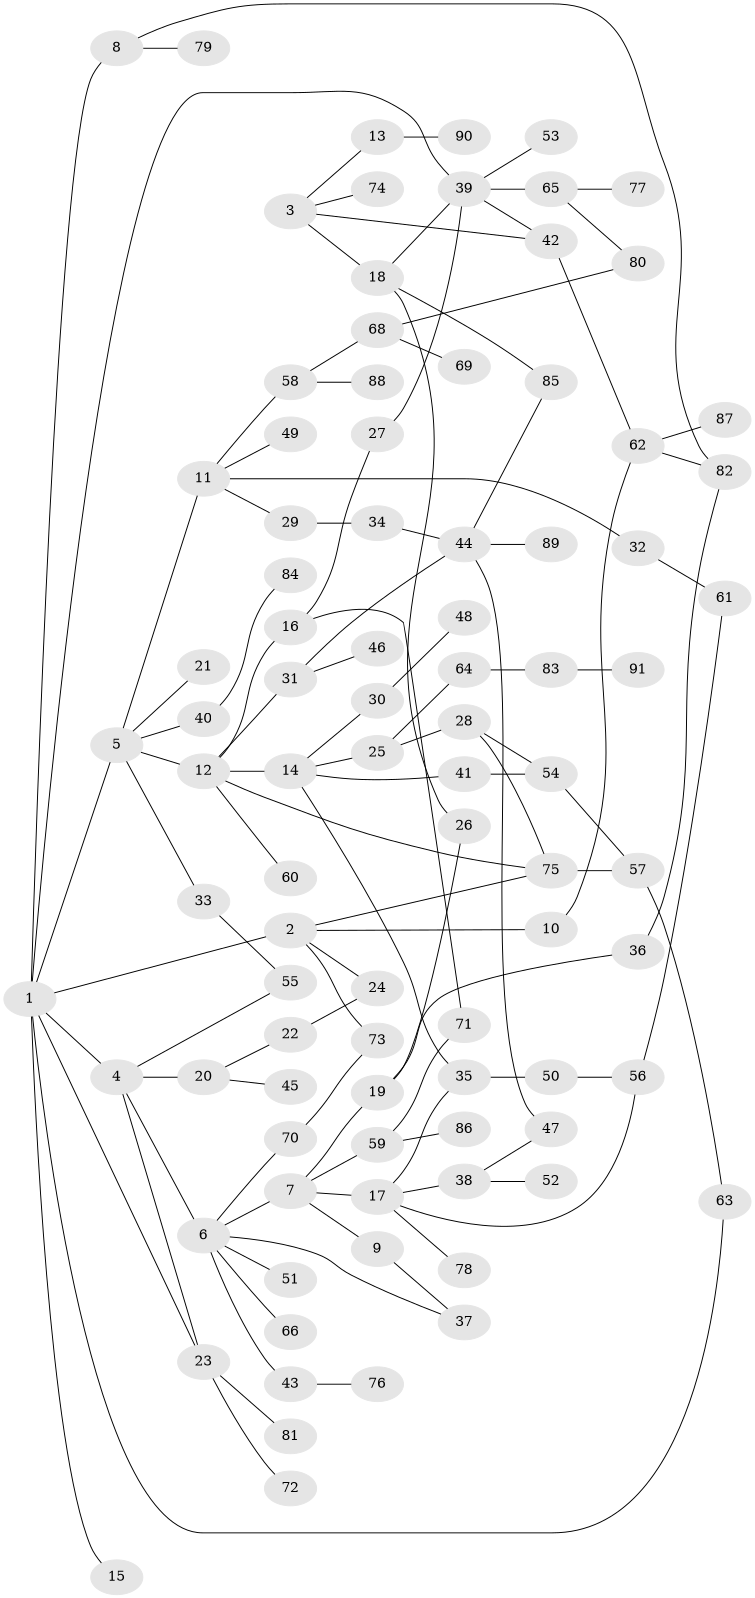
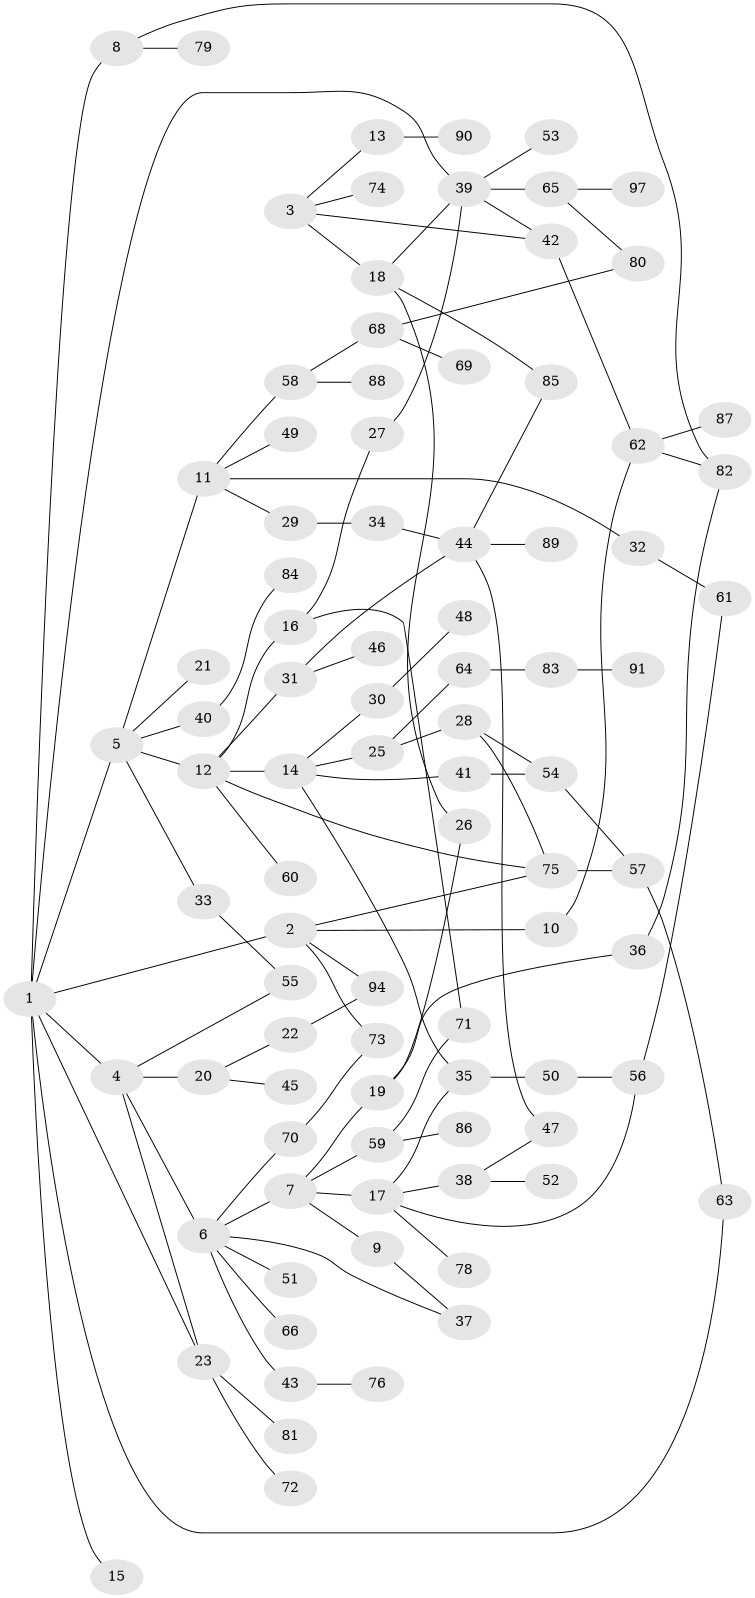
  graph {
    rankdir=LR
    node [color=gray90 style=filled]
    1
    2
    4
    5
    8
    15
    23
    39
    63
    10
-   24
+   24 [label=94]
    73
    75
    6
    20
    55
    11
    12
    21
    33
    40
    79
    82
    72
    81
    42
    53
    65
    3
    13
    18
    74
    62
    57
    90
    26
    85
    7
    37
    43
    51
    66
    70
    22
    45
    29
    32
    49
    58
    14
    16
    31
    60
    84
    9
    17
    19
    59
    76
    35
    38
    56
    78
    36
    71
    86
    87
    34
    61
    68
    88
    25
    30
    41
    27
    44
    46
    28
    64
    48
    50
    54
    47
    52
    83
    89
-   77
+   77 [label=97]
    80
    69
    91
    1 -- 2
    1 -- 4
    1 -- 5
    1 -- 8
    1 -- 15
    1 -- 23
    1 -- 39
    1 -- 63
    2 -- 10
    2 -- 24
    2 -- 73
    2 -- 75
    4 -- 23
    4 -- 6
    4 -- 20
    4 -- 55
    5 -- 11
    5 -- 12
    5 -- 21
    5 -- 33
    5 -- 40
    8 -- 79
    8 -- 82
    23 -- 72
    23 -- 81
    39 -- 42
    39 -- 53
    39 -- 65
    10 -- 62
    75 -- 57
    6 -- 7
    6 -- 37
    6 -- 43
    6 -- 51
    6 -- 66
    6 -- 70
    20 -- 22
    20 -- 45
    11 -- 29
    11 -- 32
    11 -- 49
    11 -- 58
    12 -- 75
    12 -- 14
    12 -- 16
    12 -- 31
    12 -- 60
    33 -- 55
    40 -- 84
    42 -- 62
    65 -- 77
    65 -- 80
    3 -- 42
    3 -- 13
    3 -- 18
    3 -- 74
    13 -- 90
    18 -- 39
    18 -- 26
    18 -- 85
    62 -- 82
    62 -- 87
    57 -- 63
    7 -- 9
    7 -- 17
    7 -- 19
    7 -- 59
    43 -- 76
    70 -- 73
    22 -- 24
    29 -- 34
    32 -- 61
    58 -- 68
    58 -- 88
    14 -- 35
    14 -- 25
    14 -- 30
    14 -- 41
    16 -- 71
    16 -- 27
    31 -- 44
    31 -- 46
    9 -- 37
    17 -- 35
    17 -- 38
    17 -- 56
    17 -- 78
    19 -- 26
    19 -- 36
    59 -- 71
    59 -- 86
    35 -- 50
    38 -- 47
    38 -- 52
    56 -- 61
    36 -- 82
    34 -- 44
    68 -- 80
    68 -- 69
    25 -- 28
    25 -- 64
    30 -- 48
    41 -- 54
    27 -- 39
    44 -- 85
    44 -- 47
    44 -- 89
    28 -- 75
    28 -- 54
    64 -- 83
    50 -- 56
    54 -- 57
    83 -- 91
  }
